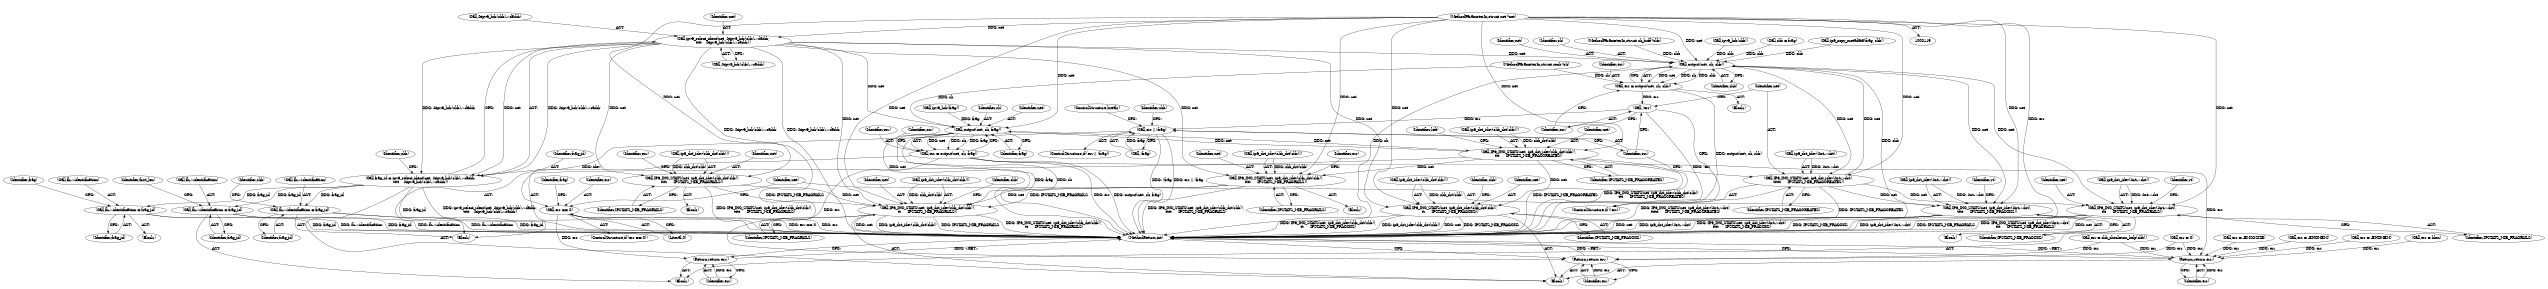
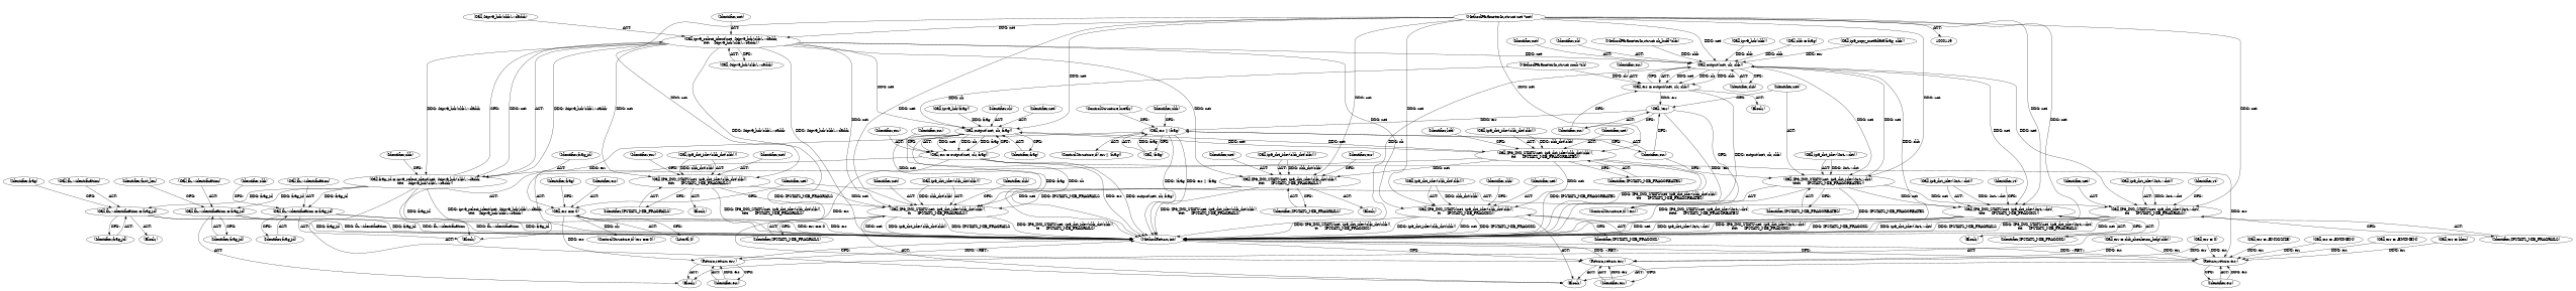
  digraph {
    n1 [label="(Call,ipv6_select_ident(net, &ipv6_hdr(skb)->daddr,\n\t\t\t\t    &ipv6_hdr(skb)->saddr))"]
    n2 [label="(Call,frag_id = ipv6_select_ident(net, &ipv6_hdr(skb)->daddr,\n\t\t\t\t    &ipv6_hdr(skb)->saddr))"]
    n3 [label="(Call,IP6_INC_STATS(net, ip6_dst_idev(skb_dst(skb)),\n\t\t\t\t      IPSTATS_MIB_FRAGFAILS))"]
    n4 [label="(Call,IP6_INC_STATS(net, ip6_dst_idev(skb_dst(skb)),\n\t\t      IPSTATS_MIB_FRAGFAILS))"]
    n5 [label="(Call,output(net, sk, skb))"]
    n6 [label="(Call,IP6_INC_STATS(net, ip6_dst_idev(skb_dst(skb)),\n\t\t\t\t      IPSTATS_MIB_FRAGFAILS))"]
    n7 [label="(Call,output(net, sk, frag))"]
    n8 [label="(Call,IP6_INC_STATS(net, ip6_dst_idev(skb_dst(skb)),\n\t\t      IPSTATS_MIB_FRAGOKS))"]
    n9 [label="(Call,&ipv6_hdr(skb)->saddr)"]
    n10 [label="(MethodReturn,int)"]
    n11 [label="(Call,fh->identification = frag_id)"]
    n12 [label="(Call,fh->identification = frag_id)"]
    n13 [label="(Call,fh->identification = frag_id)"]
    n14 [label="(Block,)"]
    n15 [label="(Identifier,IPSTATS_MIB_FRAGFAILS)"]
    n16 [label="(Block,)"]
    n17 [label="(Identifier,IPSTATS_MIB_FRAGFAILS)"]
    n18 [label="(Call,IP6_INC_STATS(net, ip6_dst_idev(&rt->dst),\n\t\t\t\t\t      IPSTATS_MIB_FRAGCREATES))"]
    n19 [label="(Call,IP6_INC_STATS(net, ip6_dst_idev(&rt->dst),\n\t\t\t\t      IPSTATS_MIB_FRAGOKS))"]
    n20 [label="(Call,IP6_INC_STATS(net, ip6_dst_idev(&rt->dst),\n\t\t\t      IPSTATS_MIB_FRAGFAILS))"]
    n21 [label="(Call,err = output(net, sk, skb))"]
    n22 [label="(Identifier,skb)"]
    n23 [label="(Block,)"]
    n24 [label="(Identifier,IPSTATS_MIB_FRAGFAILS)"]
    n25 [label="(Call,IP6_INC_STATS(net, ip6_dst_idev(skb_dst(skb)),\n\t\t\t      IPSTATS_MIB_FRAGCREATES))"]
    n26 [label="(Call,err = output(net, sk, frag))"]
    n27 [label="(Identifier,frag)"]
    n28 [label="(Identifier,IPSTATS_MIB_FRAGOKS)"]
    n29 [label="(Return,return err;)"]
    n30 [label="(Return,return err;)"]
    n31 [label="(Return,return err;)"]
    n32 [label="(MethodParameterIn,struct net *net)"]
    1000119
    n34 [label="(ControlStructure,if (!err))"]
    n35 [label="(Identifier,IPSTATS_MIB_FRAGCREATES)"]
    n36 [label="(Block,)"]
    n37 [label="(Identifier,IPSTATS_MIB_FRAGOKS)"]
    n38 [label="(Block,)"]
    n39 [label="(Identifier,IPSTATS_MIB_FRAGFAILS)"]
    n40 [label="(Block,)"]
    n41 [label="(Identifier,IPSTATS_MIB_FRAGCREATES)"]
    n42 [label="(Identifier,frag_id)"]
    n43 [label="(Block,)"]
    n44 [label="(Identifier,frag_id)"]
    n45 [label="(Identifier,frag_id)"]
    n46 [label="(Call,!err)"]
    n47 [label="(Block,)"]
    n48 [label="(Call,err || !frag)"]
    n49 [label="(Identifier,err)"]
    n50 [label="(Call,err == 0)"]
    n51 [label="(ControlStructure,if (err || !frag))"]
    n52 [label="(Call,!frag)"]
    n53 [label="(Identifier,err)"]
    n54 [label="(ControlStructure,if (err == 0))"]
    n55 [label="(Literal,0)"]
    n56 [label="(Identifier,err)"]
    n57 [label="(Identifier,err)"]
    n58 [label="(Identifier,err)"]
    n59 [label="(Call,ipv6_hdr(frag))"]
    n60 [label="(Call,ip6_dst_idev(skb_dst(skb)))"]
    n61 [label="(Call,fh->identification)"]
    n62 [label="(Identifier,net)"]
    n63 [label="(Identifier,net)"]
    n64 [label="(Identifier,frag_id)"]
    n65 [label="(Identifier,first_len)"]
    n66 [label="(Call,&ipv6_hdr(skb)->daddr)"]
    n67 [label="(Identifier,net)"]
    n68 [label="(Identifier,err)"]
    n69 [label="(Identifier,skb)"]
    n70 [label="(Call,err = -EMSGSIZE)"]
    n71 [label="(Call,ip6_dst_idev(skb_dst(skb)))"]
    n72 [label="(Call,ip6_dst_idev(skb_dst(skb)))"]
    n73 [label="(Identifier,frag)"]
    n74 [label="(Identifier,err)"]
    n75 [label="(Identifier,err)"]
    n76 [label="(Identifier,sk)"]
    n77 [label="(Call,ip6_dst_idev(&rt->dst))"]
    n78 [label="(MethodParameterIn,struct sk_buff *skb)"]
    n79 [label="(Identifier,rt)"]
    n80 [label="(Call,fh->identification)"]
    n81 [label="(Identifier,err)"]
    n82 [label="(Call,ip6_dst_idev(skb_dst(skb)))"]
    n83 [label="(Identifier,skb)"]
    n84 [label="(Identifier,net)"]
    n85 [label="(Call,err = -ENOMEM)"]
    n86 [label="(Identifier,rt)"]
    n87 [label="(Call,err = -ENOMEM)"]
    n88 [label="(Call,fh->identification)"]
    n89 [label="(Call,err = skb_checksum_help(skb))"]
    n90 [label="(Identifier,err)"]
    n91 [label="(Identifier,net)"]
    n92 [label="(Call,ip6_dst_idev(&rt->dst))"]
    n93 [label="(Call,err = hlen)"]
    n94 [label="(Identifier,err)"]
    n95 [label="(Call,ipv6_hdr(skb))"]
    n96 [label="(Call,skb = frag)"]
    n97 [label="(Identifier,sk)"]
    n98 [label="(Identifier,net)"]
    n99 [label="(Identifier,net)"]
    n100 [label="(Call,ip6_copy_metadata(frag, skb))"]
    n101 [label="(Identifier,net)"]
    n102 [label="(MethodParameterIn,struct sock *sk)"]
    n103 [label="(ControlStructure,break;)"]
    n104 [label="(Identifier,frag)"]
    n105 [label="(Identifier,net)"]
    n106 [label="(Identifier,skb)"]
    n107 [label="(Call,ip6_dst_idev(skb_dst(skb)))"]
    n108 [label="(Identifier,skb)"]
    n109 [label="(Call,err = 0)"]
    n110 [label="(Call,ip6_dst_idev(&rt->dst))"]
    n111 [label="(Identifier,net)"]
    n112 [label="(Identifier,left)"]
    n113 [label="(Identifier,net)"]
    n114 [label="(Identifier,skb)"]
    n1 -> n2 [label="AST: "]
    n1 -> n2 [label="DDG: net"]
    n1 -> n2 [label="DDG: &ipv6_hdr(skb)->daddr"]
    n1 -> n2 [label="DDG: &ipv6_hdr(skb)->saddr"]
    n1 -> n3 [label="DDG: net"]
    n1 -> n4 [label="DDG: net"]
    n1 -> n5 [label="DDG: net"]
    n1 -> n6 [label="DDG: net"]
    n1 -> n7 [label="DDG: net"]
    n1 -> n8 [label="DDG: net"]
    n1 -> n9 [label="CFG: "]
    n1 -> n10 [label="DDG: &ipv6_hdr(skb)->saddr"]
    n1 -> n10 [label="DDG: &ipv6_hdr(skb)->daddr"]
    n2 -> n1 [label="CFG: "]
    n2 -> n10 [label="DDG: frag_id"]
    n2 -> n10 [label="DDG: ipv6_select_ident(net, &ipv6_hdr(skb)->daddr,\n\t\t\t\t    &ipv6_hdr(skb)->saddr)"]
    n2 -> n11 [label="DDG: frag_id"]
    n2 -> n12 [label="DDG: frag_id"]
    n2 -> n13 [label="DDG: frag_id"]
    n2 -> n14 [label="AST: "]
    n3 -> n4 [label="DDG: net"]
    n3 -> n4 [label="DDG: IPSTATS_MIB_FRAGFAILS"]
    n3 -> n10 [label="DDG: IP6_INC_STATS(net, ip6_dst_idev(skb_dst(skb)),\n\t\t\t\t      IPSTATS_MIB_FRAGFAILS)"]
    n3 -> n15 [label="CFG: "]
    n3 -> n16 [label="AST: "]
    n4 -> n10 [label="DDG: IP6_INC_STATS(net, ip6_dst_idev(skb_dst(skb)),\n\t\t      IPSTATS_MIB_FRAGFAILS)"]
    n4 -> n10 [label="DDG: net"]
    n4 -> n10 [label="DDG: ip6_dst_idev(skb_dst(skb))"]
    n4 -> n10 [label="DDG: IPSTATS_MIB_FRAGFAILS"]
    n4 -> n14 [label="AST: "]
    n4 -> n17 [label="CFG: "]
    n5 -> n10 [label="DDG: sk"]
    n5 -> n10 [label="DDG: skb"]
    n5 -> n18 [label="DDG: net"]
    n5 -> n19 [label="DDG: net"]
    n5 -> n20 [label="DDG: net"]
    n5 -> n21 [label="AST: "]
    n5 -> n21 [label="DDG: net"]
    n5 -> n21 [label="DDG: sk"]
    n5 -> n21 [label="DDG: skb"]
    n5 -> n22 [label="CFG: "]
    n6 -> n4 [label="DDG: net"]
    n6 -> n4 [label="DDG: IPSTATS_MIB_FRAGFAILS"]
    n6 -> n10 [label="DDG: IP6_INC_STATS(net, ip6_dst_idev(skb_dst(skb)),\n\t\t\t\t      IPSTATS_MIB_FRAGFAILS)"]
    n6 -> n23 [label="AST: "]
    n6 -> n24 [label="CFG: "]
    n7 -> n4 [label="DDG: net"]
    n7 -> n10 [label="DDG: frag"]
    n7 -> n10 [label="DDG: sk"]
    n7 -> n25 [label="DDG: net"]
    n7 -> n26 [label="AST: "]
    n7 -> n26 [label="DDG: net"]
    n7 -> n26 [label="DDG: sk"]
    n7 -> n26 [label="DDG: frag"]
    n7 -> n27 [label="CFG: "]
    n8 -> n10 [label="DDG: IPSTATS_MIB_FRAGOKS"]
    n8 -> n10 [label="DDG: IP6_INC_STATS(net, ip6_dst_idev(skb_dst(skb)),\n\t\t      IPSTATS_MIB_FRAGOKS)"]
    n8 -> n10 [label="DDG: ip6_dst_idev(skb_dst(skb))"]
    n8 -> n10 [label="DDG: net"]
    n8 -> n14 [label="AST: "]
    n8 -> n28 [label="CFG: "]
    n9 -> n1 [label="AST: "]
    n10 -> n29 [label="CFG: "]
    n10 -> n30 [label="CFG: "]
    n10 -> n31 [label="CFG: "]
    n11 -> n10 [label="DDG: fh->identification"]
    n11 -> n10 [label="DDG: frag_id"]
    n11 -> n38 [label="AST: "]
    n11 -> n42 [label="CFG: "]
    n12 -> n10 [label="DDG: frag_id"]
    n12 -> n10 [label="DDG: fh->identification"]
    n12 -> n43 [label="AST: "]
    n12 -> n44 [label="CFG: "]
    n13 -> n10 [label="DDG: frag_id"]
    n13 -> n10 [label="DDG: fh->identification"]
    n13 -> n40 [label="AST: "]
    n13 -> n45 [label="CFG: "]
    n15 -> n3 [label="AST: "]
    n17 -> n4 [label="AST: "]
    n18 -> n5 [label="DDG: net"]
    n18 -> n10 [label="DDG: IP6_INC_STATS(net, ip6_dst_idev(&rt->dst),\n\t\t\t\t\t      IPSTATS_MIB_FRAGCREATES)"]
    n18 -> n10 [label="DDG: IPSTATS_MIB_FRAGCREATES"]
    n18 -> n19 [label="DDG: net"]
    n18 -> n20 [label="DDG: net"]
    n18 -> n34 [label="AST: "]
    n18 -> n35 [label="CFG: "]
    n19 -> n10 [label="DDG: ip6_dst_idev(&rt->dst)"]
    n19 -> n10 [label="DDG: IP6_INC_STATS(net, ip6_dst_idev(&rt->dst),\n\t\t\t\t      IPSTATS_MIB_FRAGOKS)"]
    n19 -> n10 [label="DDG: IPSTATS_MIB_FRAGOKS"]
    n19 -> n10 [label="DDG: net"]
    n19 -> n36 [label="AST: "]
    n19 -> n37 [label="CFG: "]
    n20 -> n10 [label="DDG: ip6_dst_idev(&rt->dst)"]
    n20 -> n10 [label="DDG: IPSTATS_MIB_FRAGFAILS"]
    n20 -> n10 [label="DDG: IP6_INC_STATS(net, ip6_dst_idev(&rt->dst),\n\t\t\t      IPSTATS_MIB_FRAGFAILS)"]
    n20 -> n10 [label="DDG: net"]
    n20 -> n38 [label="AST: "]
    n20 -> n39 [label="CFG: "]
    n21 -> n5 [label="CFG: "]
    n21 -> n10 [label="DDG: output(net, sk, skb)"]
    n21 -> n46 [label="DDG: err"]
    n21 -> n47 [label="AST: "]
    n22 -> n5 [label="AST: "]
    n24 -> n6 [label="AST: "]
    n25 -> n6 [label="DDG: net"]
    n25 -> n7 [label="DDG: net"]
    n25 -> n8 [label="DDG: net"]
    n25 -> n10 [label="DDG: IPSTATS_MIB_FRAGCREATES"]
    n25 -> n10 [label="DDG: IP6_INC_STATS(net, ip6_dst_idev(skb_dst(skb)),\n\t\t\t      IPSTATS_MIB_FRAGCREATES)"]
    n25 -> n40 [label="AST: "]
    n25 -> n41 [label="CFG: "]
    n26 -> n7 [label="CFG: "]
    n26 -> n10 [label="DDG: err"]
    n26 -> n10 [label="DDG: output(net, sk, frag)"]
    n26 -> n30 [label="DDG: err"]
    n26 -> n31 [label="DDG: err"]
    n26 -> n40 [label="AST: "]
    n27 -> n7 [label="AST: "]
    n28 -> n8 [label="AST: "]
    n29 -> n10 [label="DDG: <RET>"]
    n29 -> n38 [label="AST: "]
    n29 -> n56 [label="CFG: "]
    n30 -> n10 [label="DDG: <RET>"]
    n30 -> n14 [label="AST: "]
    n30 -> n57 [label="CFG: "]
    n31 -> n10 [label="DDG: <RET>"]
    n31 -> n14 [label="AST: "]
    n31 -> n58 [label="CFG: "]
    n32 -> n1 [label="DDG: net"]
    n32 -> n3 [label="DDG: net"]
    n32 -> n4 [label="DDG: net"]
    n32 -> n5 [label="DDG: net"]
    n32 -> n6 [label="DDG: net"]
    n32 -> n7 [label="DDG: net"]
    n32 -> n8 [label="DDG: net"]
-   n32 -> n10 [label="DDG: err"]
+   n32 -> n10 [label="DDG: net"]
    n32 -> n18 [label="DDG: net"]
    n32 -> n19 [label="DDG: net"]
    n32 -> n20 [label="DDG: net"]
    n32 -> n25 [label="DDG: net"]
    n32 -> 1000119 [label="AST: "]
    n35 -> n18 [label="AST: "]
    n37 -> n19 [label="AST: "]
    n39 -> n20 [label="AST: "]
    n41 -> n25 [label="AST: "]
    n42 -> n11 [label="AST: "]
    n44 -> n12 [label="AST: "]
    n45 -> n13 [label="AST: "]
    n46 -> n10 [label="DDG: !err"]
    n46 -> n34 [label="CFG: "]
    n46 -> n48 [label="DDG: err"]
    n46 -> n49 [label="CFG: "]
    n48 -> n10 [label="DDG: err || !frag"]
    n48 -> n10 [label="DDG: !frag"]
-   n48 -> n50 [label="DDG: idev"]
+   n48 -> n50 [label="DDG: err"]
    n48 -> n51 [label="AST: "]
    n48 -> n52 [label="CFG: "]
    n48 -> n53 [label="CFG: "]
    n49 -> n21 [label="CFG: "]
    n49 -> n46 [label="AST: "]
    n50 -> n10 [label="DDG: err == 0"]
    n50 -> n10 [label="DDG: err"]
    n50 -> n29 [label="DDG: err"]
-   n50 -> n54 [label="AST: "]
+   n50 -> n54 [label="DDG: sk"]
    n50 -> n55 [label="CFG: "]
    n52 -> n48 [label="AST: "]
    n52 -> n48 [label="DDG: frag"]
    n53 -> n18 [label="CFG: "]
    n53 -> n46 [label="CFG: "]
    n53 -> n48 [label="AST: "]
    n55 -> n50 [label="AST: "]
    n56 -> n29 [label="AST: "]
    n56 -> n29 [label="DDG: err"]
    n57 -> n30 [label="AST: "]
    n57 -> n30 [label="DDG: err"]
    n58 -> n31 [label="AST: "]
    n58 -> n31 [label="DDG: err"]
    n59 -> n7 [label="DDG: frag"]
    n60 -> n3 [label="AST: "]
    n60 -> n3 [label="DDG: skb_dst(skb)"]
    n61 -> n12 [label="AST: "]
    n62 -> n18 [label="AST: "]
    n62 -> n46 [label="CFG: "]
    n63 -> n19 [label="AST: "]
    n63 -> n50 [label="CFG: "]
    n64 -> n2 [label="AST: "]
    n65 -> n11 [label="CFG: "]
    n66 -> n1 [label="AST: "]
    n67 -> n8 [label="AST: "]
    n68 -> n50 [label="AST: "]
    n69 -> n4 [label="CFG: "]
    n70 -> n31 [label="DDG: err"]
    n71 -> n25 [label="AST: "]
    n71 -> n25 [label="DDG: skb_dst(skb)"]
    n72 -> n4 [label="AST: "]
    n72 -> n4 [label="DDG: skb_dst(skb)"]
    n73 -> n12 [label="CFG: "]
    n74 -> n26 [label="AST: "]
    n75 -> n6 [label="CFG: "]
    n76 -> n5 [label="AST: "]
    n77 -> n19 [label="AST: "]
    n77 -> n19 [label="DDG: &rt->dst"]
    n78 -> n5 [label="DDG: skb"]
    n79 -> n20 [label="CFG: "]
    n80 -> n11 [label="AST: "]
    n81 -> n21 [label="AST: "]
    n82 -> n8 [label="AST: "]
    n82 -> n8 [label="DDG: skb_dst(skb)"]
    n83 -> n2 [label="CFG: "]
    n84 -> n20 [label="AST: "]
    n85 -> n31 [label="DDG: err"]
    n86 -> n19 [label="CFG: "]
    n87 -> n31 [label="DDG: err"]
    n88 -> n13 [label="AST: "]
    n89 -> n30 [label="DDG: err"]
    n89 -> n31 [label="DDG: err"]
    n90 -> n26 [label="CFG: "]
    n91 -> n6 [label="AST: "]
    n92 -> n18 [label="AST: "]
    n92 -> n18 [label="DDG: &rt->dst"]
    n93 -> n31 [label="DDG: err"]
    n94 -> n3 [label="CFG: "]
    n95 -> n5 [label="DDG: skb"]
    n96 -> n5 [label="DDG: skb"]
    n97 -> n7 [label="AST: "]
    n98 -> n25 [label="AST: "]
    n99 -> n1 [label="AST: "]
-   n100 -> n5 [label="DDG: skb"]
+   n100 -> n5 [label="DDG: err"]
    n101 -> n4 [label="AST: "]
    n102 -> n7 [label="DDG: sk"]
    n102 -> n21 [label="DDG: sk"]
    n103 -> n48 [label="CFG: "]
    n104 -> n50 [label="CFG: "]
    n105 -> n5 [label="AST: "]
    n106 -> n48 [label="CFG: "]
    n107 -> n6 [label="AST: "]
    n107 -> n6 [label="DDG: skb_dst(skb)"]
    n108 -> n8 [label="CFG: "]
    n109 -> n30 [label="DDG: err"]
    n109 -> n31 [label="DDG: err"]
    n110 -> n20 [label="AST: "]
    n110 -> n20 [label="DDG: &rt->dst"]
    n111 -> n3 [label="AST: "]
    n112 -> n25 [label="CFG: "]
    n113 -> n7 [label="AST: "]
    n114 -> n13 [label="CFG: "]
  }
